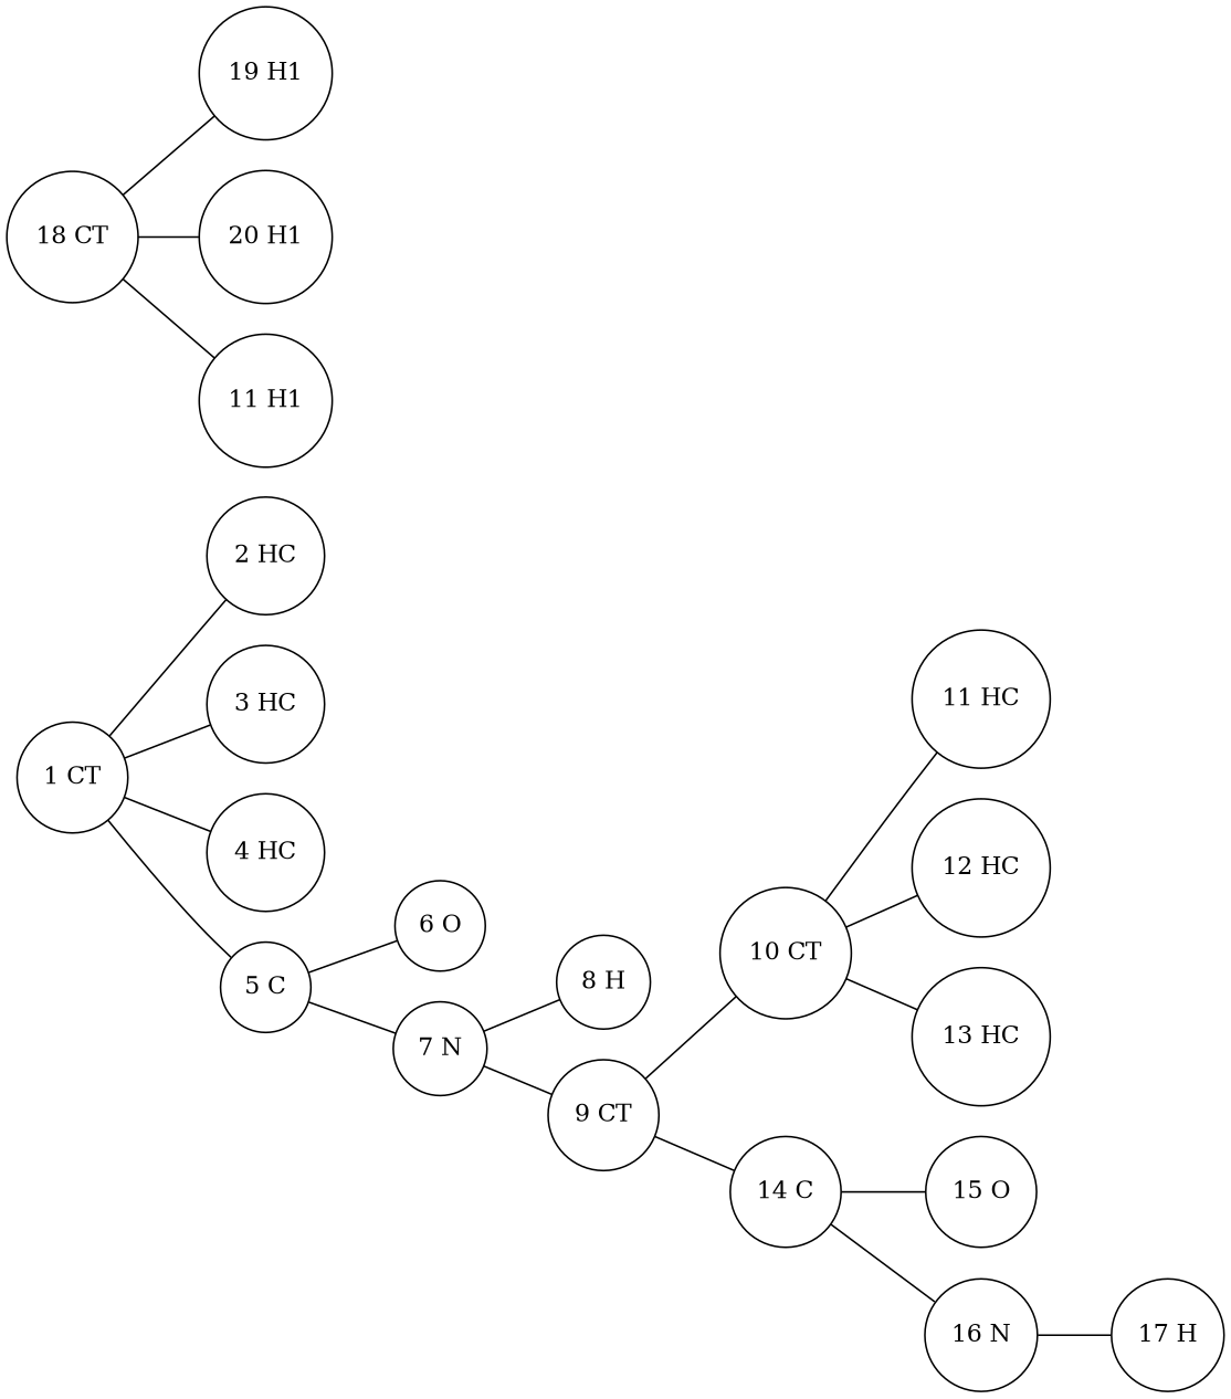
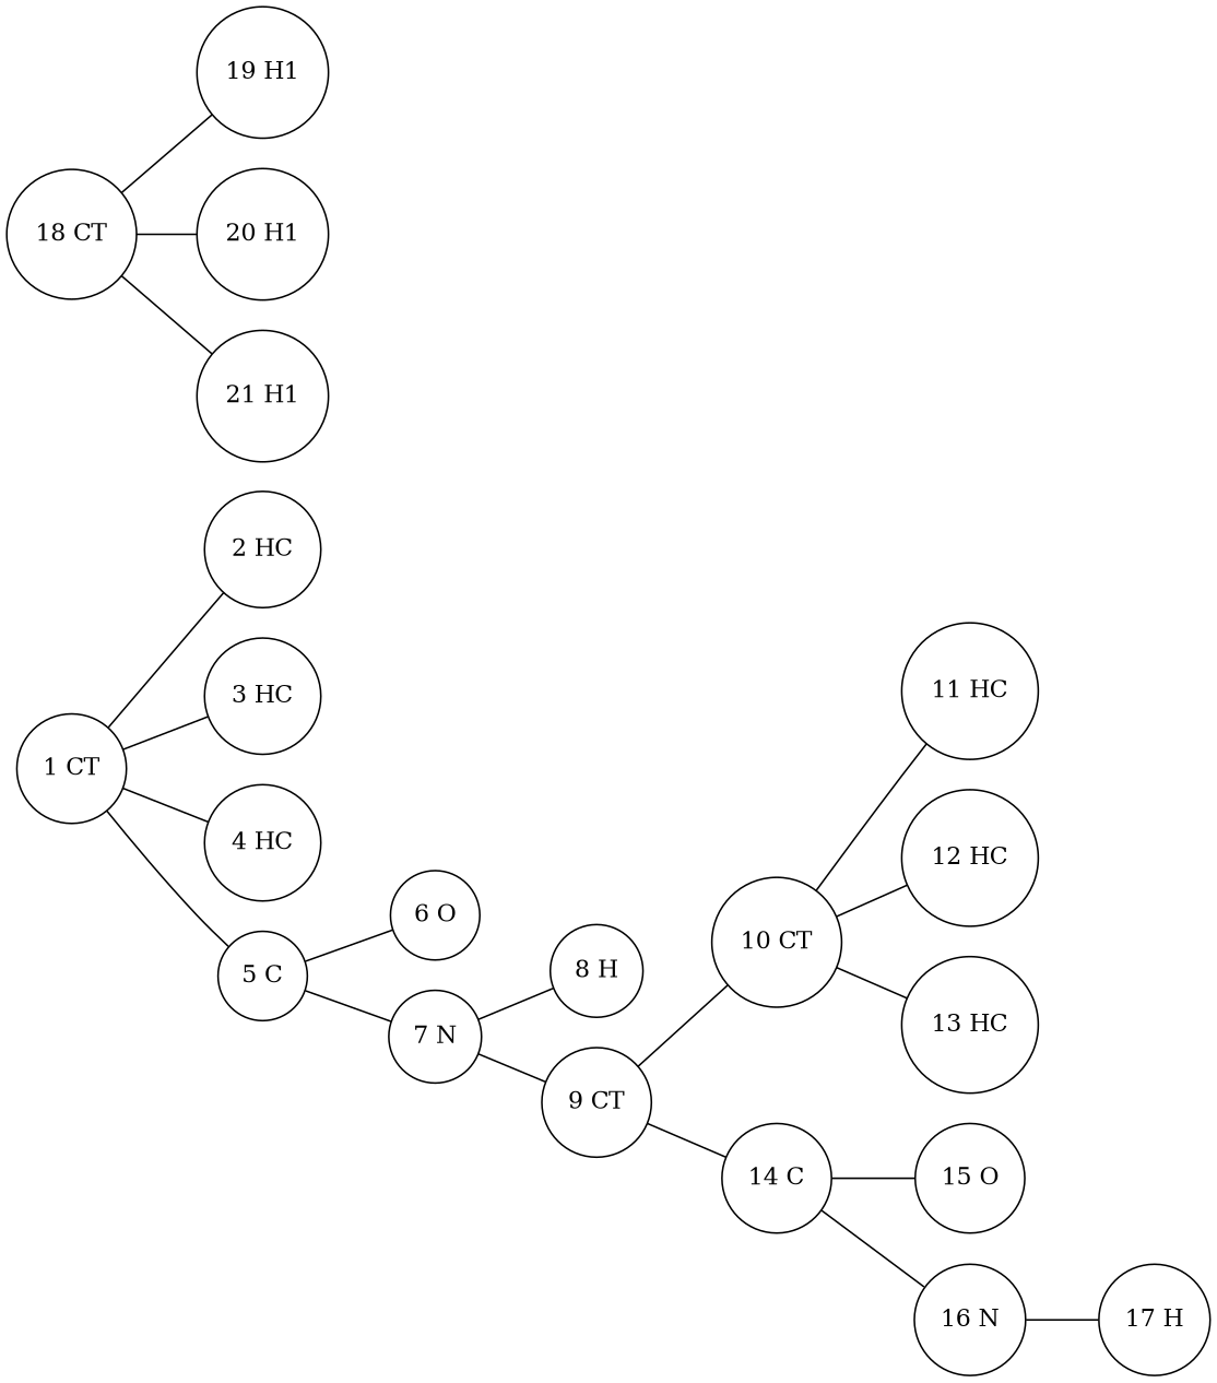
  graph {
    rankdir=LR
    node [shape=circle]
    "1 CT"
    "2 HC"
    "3 HC"
    "4 HC"
    "5 C"
    "6 O"
    "7 N"
    "8 H"
    "9 CT"
    "10 CT"
    "14 C"
    "11 HC"
    "12 HC"
    "13 HC"
    "15 O"
    "16 N"
    "17 H"
    "18 CT"
    "19 H1"
    "20 H1"
-   "21 H1" [label="11 H1"]
+   "21 H1"
    "1 CT" -- "2 HC"
    "1 CT" -- "3 HC"
    "1 CT" -- "4 HC"
    "1 CT" -- "5 C"
    "5 C" -- "6 O"
    "5 C" -- "7 N"
    "7 N" -- "8 H"
    "7 N" -- "9 CT"
    "9 CT" -- "10 CT"
    "9 CT" -- "14 C"
    "10 CT" -- "11 HC"
    "10 CT" -- "12 HC"
    "10 CT" -- "13 HC"
    "14 C" -- "15 O"
    "14 C" -- "16 N"
    "16 N" -- "17 H"
    "18 CT" -- "19 H1"
    "18 CT" -- "20 H1"
    "18 CT" -- "21 H1"
  }
